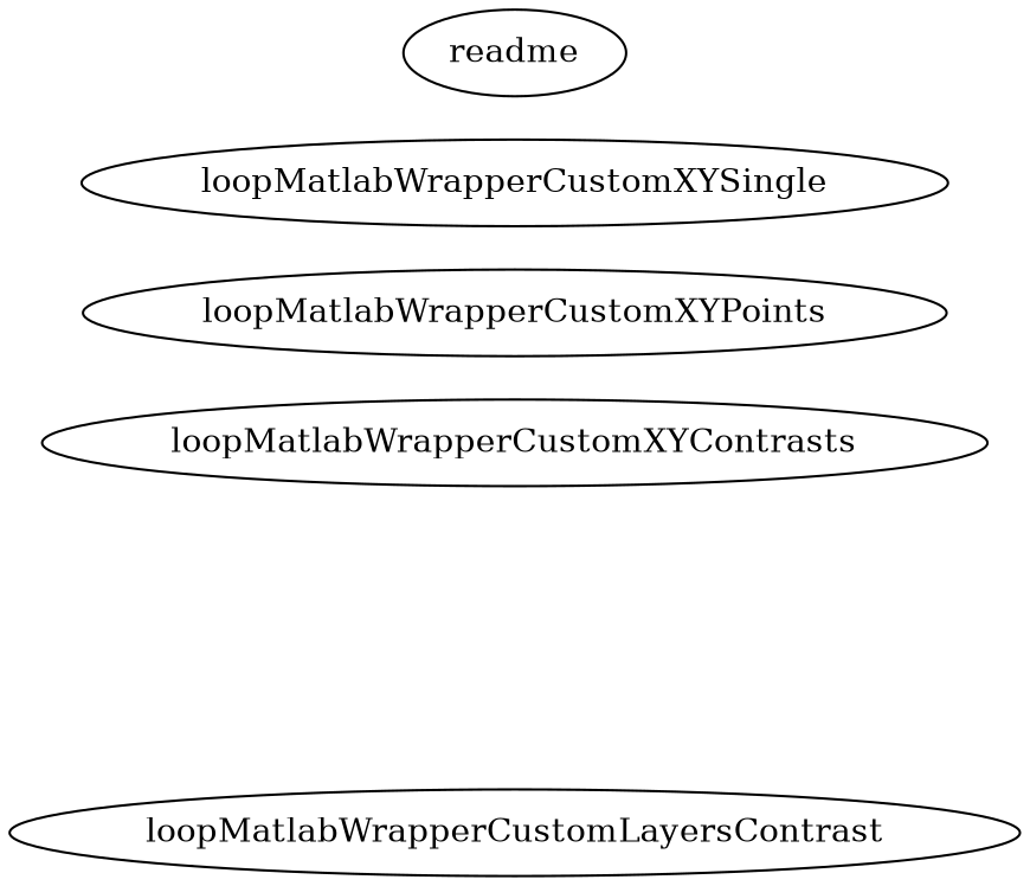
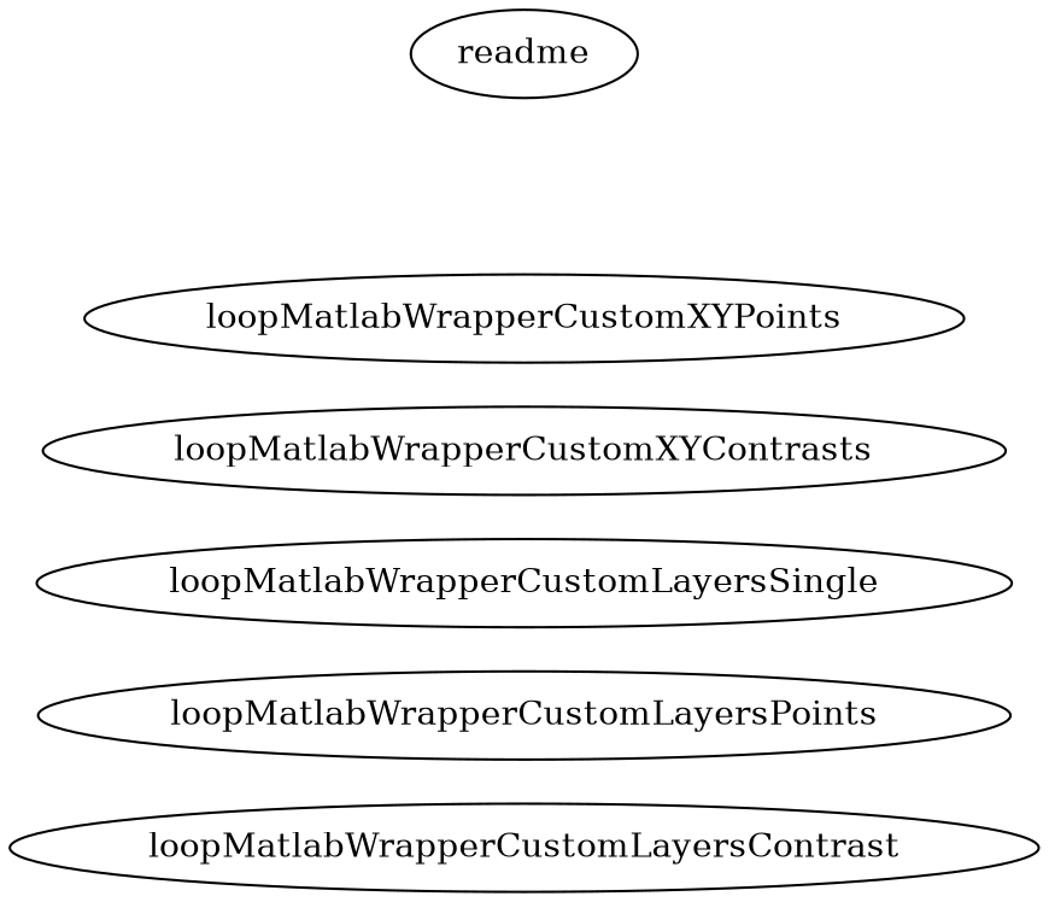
  digraph {
    rankdir=LR
    loopMatlabWrapperCustomLayersContrast
+   loopMatlabWrapperCustomLayersPoints
+   loopMatlabWrapperCustomLayersSingle
    loopMatlabWrapperCustomXYContrasts
    loopMatlabWrapperCustomXYPoints
-   loopMatlabWrapperCustomXYSingle
    readme
  }
